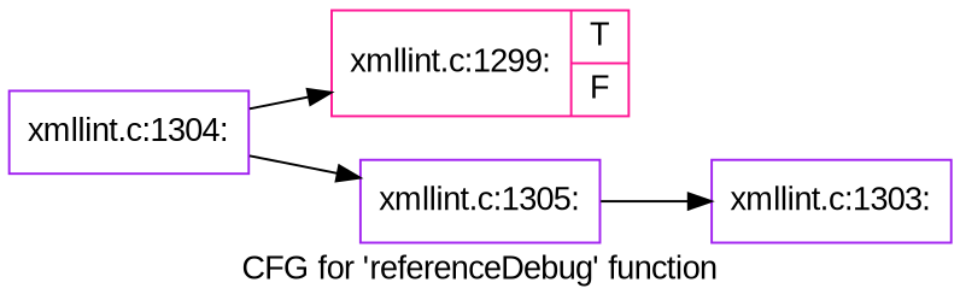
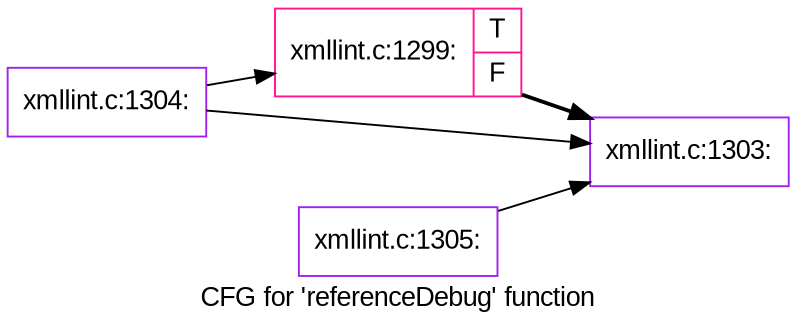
  digraph {
    fontname="Liberation Sans"
    label="CFG for 'referenceDebug' function"
    rankdir=LR
    node [color=purple fontname="Liberation Sans" shape=record]
    edge [fontname="Liberation Sans" style=solid]
    n1 [color=deeppink label="{xmllint.c:1299:|{<s0>T|<s1>F}}"]
    n2 [label="{xmllint.c:1303:}"]
    n3 [label="{xmllint.c:1304:}"]
    n4 [label="{xmllint.c:1305:}"]
+   n1 -> n2 [style=bold]
    n3 -> n1
-   n3 -> n4
+   n3 -> n2
    n4 -> n2
  }
